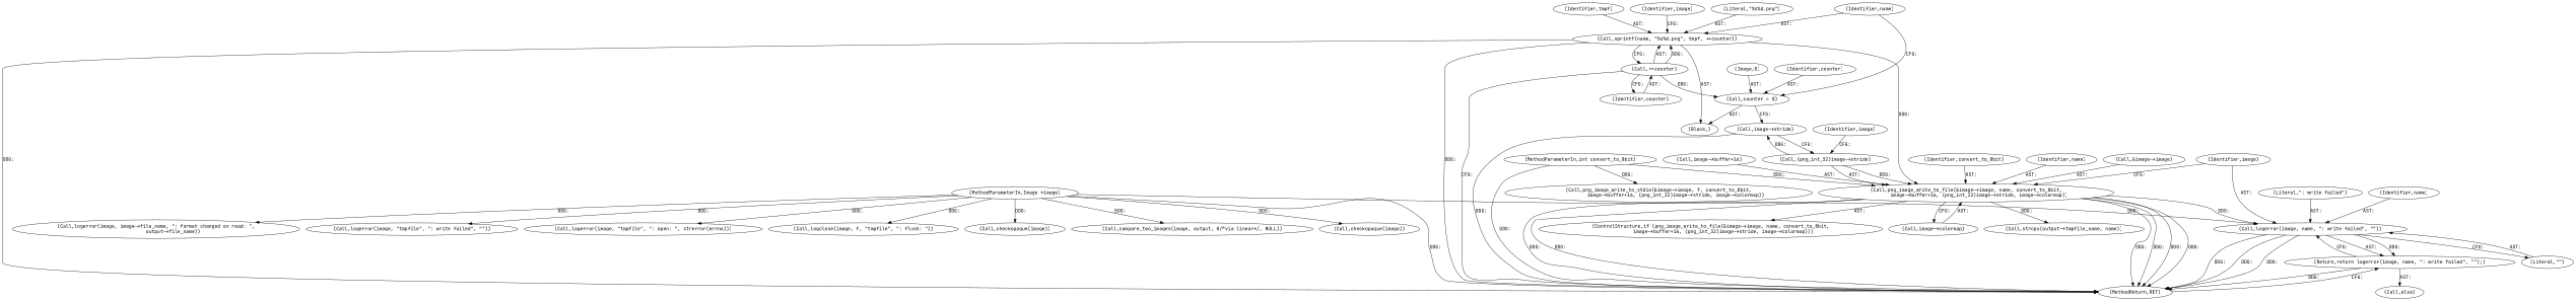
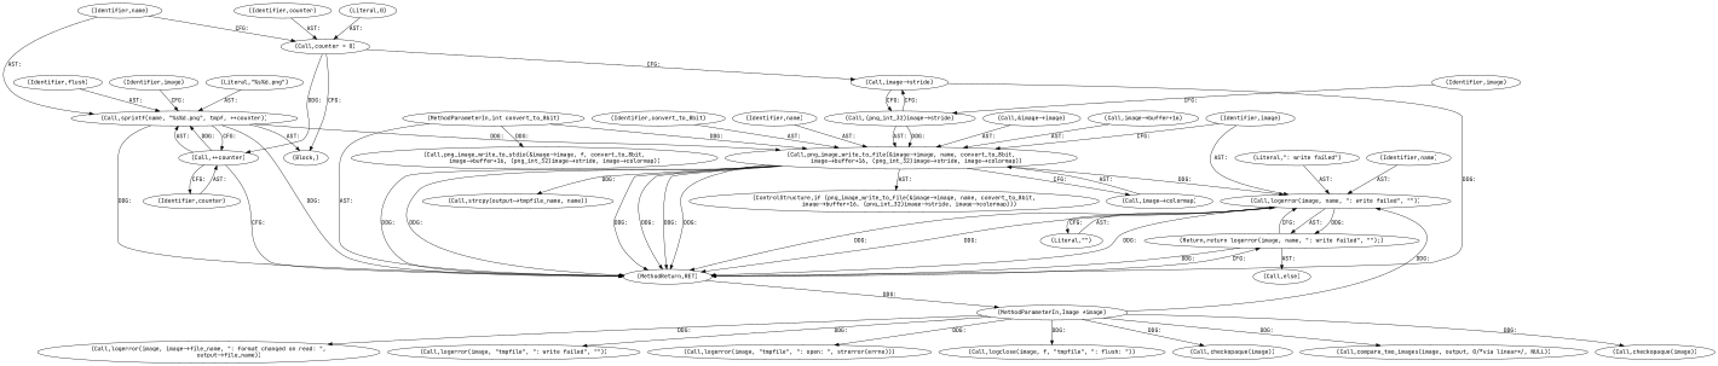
  digraph {
    fontname="JetBrains Mono"
    node [fontname="JetBrains Mono"]
    edge [fontname="JetBrains Mono"]
    n1 [label="(Call,logerror(image, name, \": write failed\", \"\"))"]
    n2 [label="(Return,return logerror(image, name, \": write failed\", \"\");)"]
    n3 [label="(Literal,\"\")"]
    n4 [label="(MethodReturn,RET)"]
    n5 [label="(Call,else)"]
    n6 [label="(MethodParameterIn,Image *image)"]
    n7 [label="(Call,logerror(image, image->file_name, \": format changed on read: \",\n            output->file_name))"]
    n8 [label="(Call,logerror(image, \"tmpfile\", \": write failed\", \"\"))"]
    n9 [label="(Call,logerror(image, \"tmpfile\", \": open: \", strerror(errno)))"]
    n10 [label="(Call,logclose(image, f, \"tmpfile\", \": flush: \"))"]
    n11 [label="(Call,checkopaque(image))"]
    n12 [label="(Call,compare_two_images(image, output, 0/*via linear*/, NULL))"]
    n13 [label="(Call,checkopaque(image))"]
    n14 [label="(Call,png_image_write_to_file(&image->image, name, convert_to_8bit,\n         image->buffer+16, (png_int_32)image->stride, image->colormap))"]
    n15 [label="(ControlStructure,if (png_image_write_to_file(&image->image, name, convert_to_8bit,\n         image->buffer+16, (png_int_32)image->stride, image->colormap)))"]
    n16 [label="(Call,image->colormap)"]
    n17 [label="(Call,strcpy(output->tmpfile_name, name))"]
    n18 [label="(Call,sprintf(name, \"%s%d.png\", tmpf, ++counter))"]
    n19 [label="(Call,++counter)"]
    n20 [label="(Block,)"]
    n21 [label="(Identifier,counter)"]
    n22 [label="(Call,counter = 0)"]
    n23 [label="(Call,image->stride)"]
-   n24 [label="(Image,0)"]
+   n24 [label="(Literal,0)"]
    n25 [label="(MethodParameterIn,int convert_to_8bit)"]
    n26 [label="(Call,png_image_write_to_stdio(&image->image, f, convert_to_8bit,\n            image->buffer+16, (png_int_32)image->stride, image->colormap))"]
    n27 [label="(Call,(png_int_32)image->stride)"]
    n28 [label="(Identifier,convert_to_8bit)"]
-   n29 [label="(Identifier,tmpf)"]
+   n29 [label="(Identifier,flush)"]
    n30 [label="(Identifier,name)"]
    n31 [label="(Call,&image->image)"]
    n32 [label="(Literal,\": write failed\")"]
    n33 [label="(Identifier,image)"]
    n34 [label="(Literal,\"%s%d.png\")"]
    n35 [label="(Identifier,counter)"]
    n36 [label="(Identifier,name)"]
    n37 [label="(Identifier,name)"]
    n38 [label="(Identifier,image)"]
    n39 [label="(Call,image->buffer+16)"]
    n40 [label="(Identifier,image)"]
    n1 -> n2 [label="AST: "]
    n1 -> n2 [label="DDG: "]
    n1 -> n3 [label="CFG: "]
    n1 -> n4 [label="DDG: "]
    n1 -> n4 [label="DDG: "]
    n1 -> n4 [label="DDG: "]
    n2 -> n1 [label="CFG: "]
    n2 -> n4 [label="DDG: "]
    n2 -> n5 [label="AST: "]
    n3 -> n1 [label="AST: "]
    n4 -> n2 [label="CFG: "]
    n6 -> n1 [label="DDG: "]
-   n6 -> n4 [label="DDG: "]
+   n4 -> n6 [label="DDG: "]
    n6 -> n7 [label="DDG: "]
    n6 -> n8 [label="DDG: "]
    n6 -> n9 [label="DDG: "]
    n6 -> n10 [label="DDG: "]
    n6 -> n11 [label="DDG: "]
    n6 -> n12 [label="DDG: "]
    n6 -> n13 [label="DDG: "]
    n14 -> n1 [label="DDG: "]
    n14 -> n4 [label="DDG: "]
    n14 -> n4 [label="DDG: "]
    n14 -> n4 [label="DDG: "]
    n14 -> n4 [label="DDG: "]
    n14 -> n4 [label="DDG: "]
    n14 -> n4 [label="DDG: "]
    n14 -> n15 [label="AST: "]
    n14 -> n16 [label="CFG: "]
    n14 -> n17 [label="DDG: "]
    n16 -> n14 [label="AST: "]
    n18 -> n4 [label="DDG: "]
    n18 -> n4 [label="DDG: "]
    n18 -> n14 [label="DDG: "]
    n18 -> n19 [label="CFG: "]
    n18 -> n20 [label="AST: "]
    n19 -> n4 [label="CFG: "]
    n19 -> n18 [label="AST: "]
    n19 -> n18 [label="DDG: "]
    n19 -> n21 [label="CFG: "]
    n21 -> n19 [label="AST: "]
-   n19 -> n22 [label="DDG: "]
-   n22 -> n20 [label="AST: "]
+   n22 -> n19 [label="DDG: "]
+   n22 -> n20 [label="CFG: "]
    n22 -> n23 [label="CFG: "]
    n23 -> n4 [label="DDG: "]
    n23 -> n27 [label="CFG: "]
    n24 -> n22 [label="AST: "]
-   n25 -> n4 [label="DDG: "]
+   n25 -> n4 [label="AST: "]
    n25 -> n14 [label="DDG: "]
    n25 -> n26 [label="DDG: "]
    n27 -> n14 [label="AST: "]
    n27 -> n14 [label="DDG: "]
-   n27 -> n23 [label="DDG: "]
+   n27 -> n23 [label="CFG: "]
    n28 -> n14 [label="AST: "]
    n29 -> n18 [label="AST: "]
    n30 -> n14 [label="AST: "]
    n31 -> n14 [label="AST: "]
    n32 -> n1 [label="AST: "]
    n33 -> n18 [label="CFG: "]
    n34 -> n18 [label="AST: "]
    n35 -> n22 [label="AST: "]
    n36 -> n1 [label="AST: "]
    n37 -> n18 [label="AST: "]
    n37 -> n22 [label="CFG: "]
    n38 -> n27 [label="CFG: "]
    n39 -> n14 [label="AST: "]
    n40 -> n1 [label="AST: "]
    n40 -> n14 [label="CFG: "]
  }
